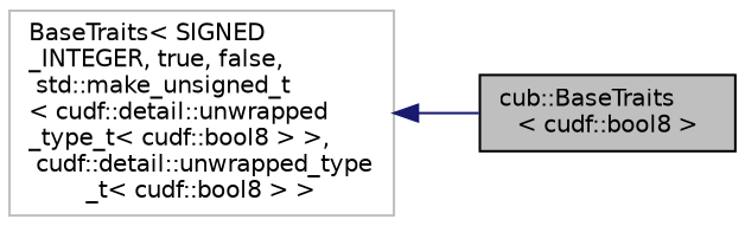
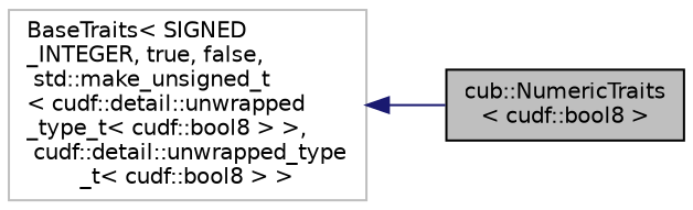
  digraph {
    rankdir=LR
    node [fontname=Helvetica fontsize=10 shape=record style=filled]
-   n1 [color=black fillcolor=grey75 fontcolor=black height=0.2 label="cub::BaseTraits\l\< cudf::bool8 \>" width=0.4]
+   n1 [color=black fillcolor=grey75 fontcolor=black height=0.2 label="cub::NumericTraits\l\< cudf::bool8 \>" width=0.4]
    n2 [color=grey75 fillcolor=white height=0.2 label="BaseTraits\< SIGNED\l_INTEGER, true, false,\l std::make_unsigned_t\l\< cudf::detail::unwrapped\l_type_t\< cudf::bool8 \> \>,\l cudf::detail::unwrapped_type\l_t\< cudf::bool8 \> \>" width=0.4]
    n2 -> n1 [color=midnightblue dir=back fontname=Helvetica fontsize=10 labelfontname=Helvetica labelfontsize=10 style=solid]
  }
